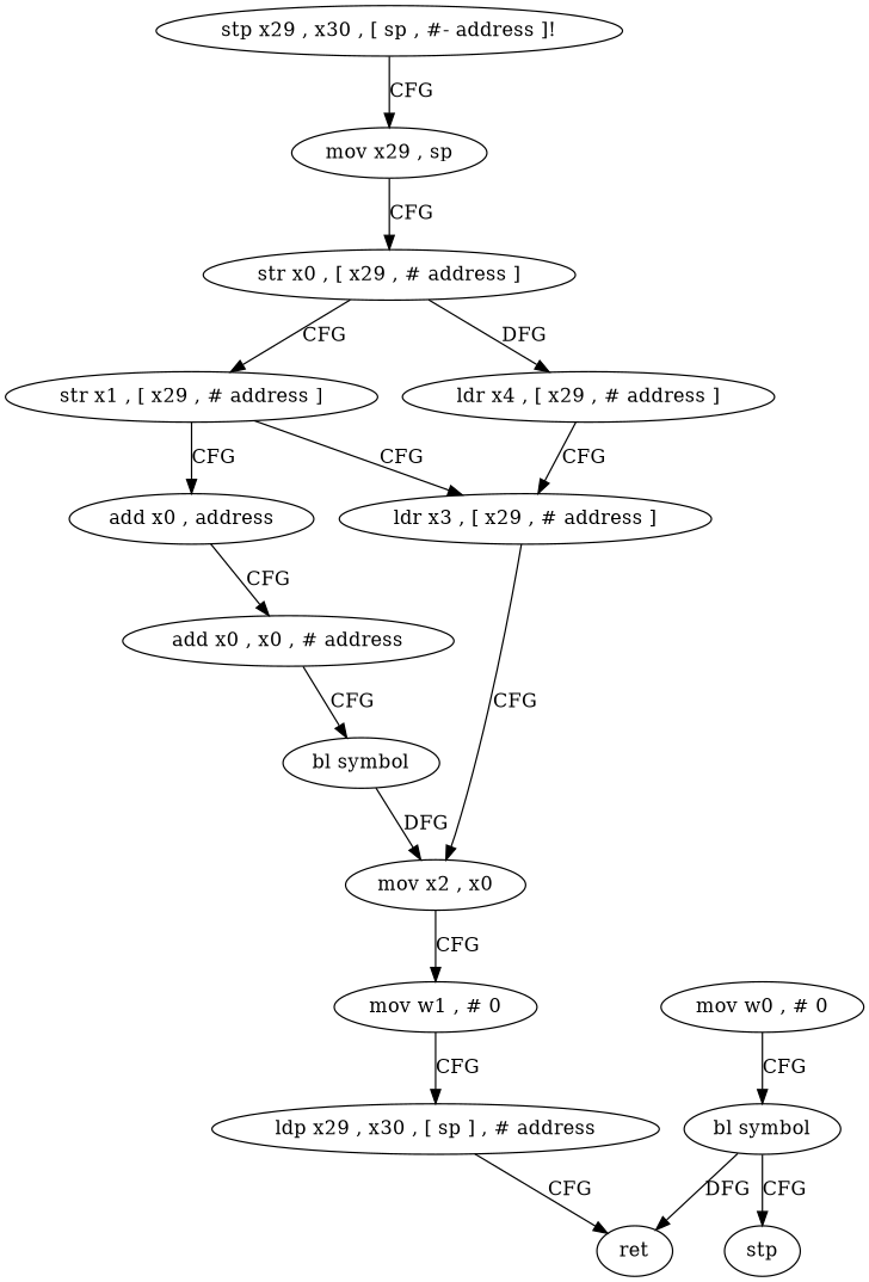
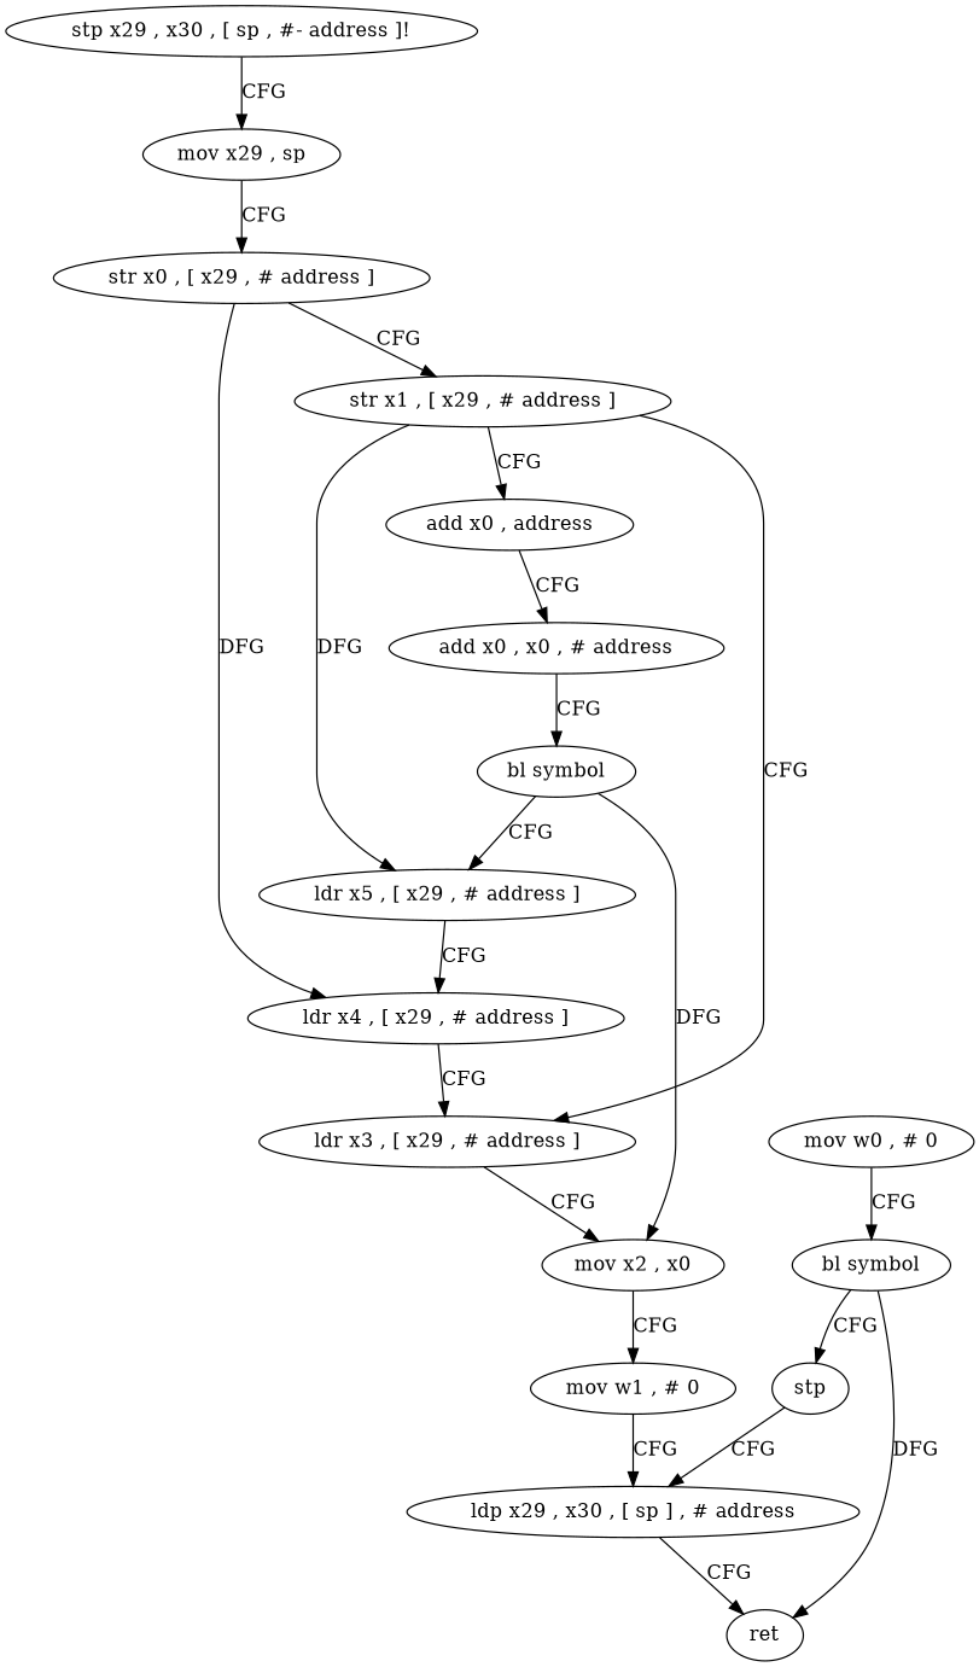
  digraph {
    n1 [label="stp x29 , x30 , [ sp , #- address ]!"]
    n2 [label="mov x29 , sp"]
    n3 [label="str x0 , [ x29 , # address ]"]
    n4 [label="str x1 , [ x29 , # address ]"]
    n5 [label="ldr x4 , [ x29 , # address ]"]
    n6 [label="add x0 , address"]
+   n7 [label="ldr x5 , [ x29 , # address ]"]
    n8 [label="ldr x3 , [ x29 , # address ]"]
    n9 [label="add x0 , x0 , # address"]
    n10 [label="mov x2 , x0"]
    n11 [label="bl symbol"]
    n12 [label="mov w1 , # 0"]
    n13 [label="ldp x29 , x30 , [ sp ] , # address"]
    n14 [label="mov w0 , # 0"]
    n15 [label="bl symbol"]
    n16 [label=stp]
    n17 [label=ret]
    n1 -> n2 [label=CFG]
    n2 -> n3 [label=CFG]
    n3 -> n4 [label=CFG]
    n3 -> n5 [label=DFG]
    n4 -> n6 [label=CFG]
+   n4 -> n7 [label=DFG]
    n4 -> n8 [label=CFG]
    n5 -> n8 [label=CFG]
    n6 -> n9 [label=CFG]
+   n7 -> n5 [label=CFG]
    n8 -> n10 [label=CFG]
    n9 -> n11 [label=CFG]
    n10 -> n12 [label=CFG]
+   n11 -> n7 [label=CFG]
    n11 -> n10 [label=DFG]
    n12 -> n13 [label=CFG]
    n13 -> n17 [label=CFG]
    n14 -> n15 [label=CFG]
    n15 -> n16 [label=CFG]
    n15 -> n17 [label=DFG]
+   n16 -> n13 [label=CFG]
  }
